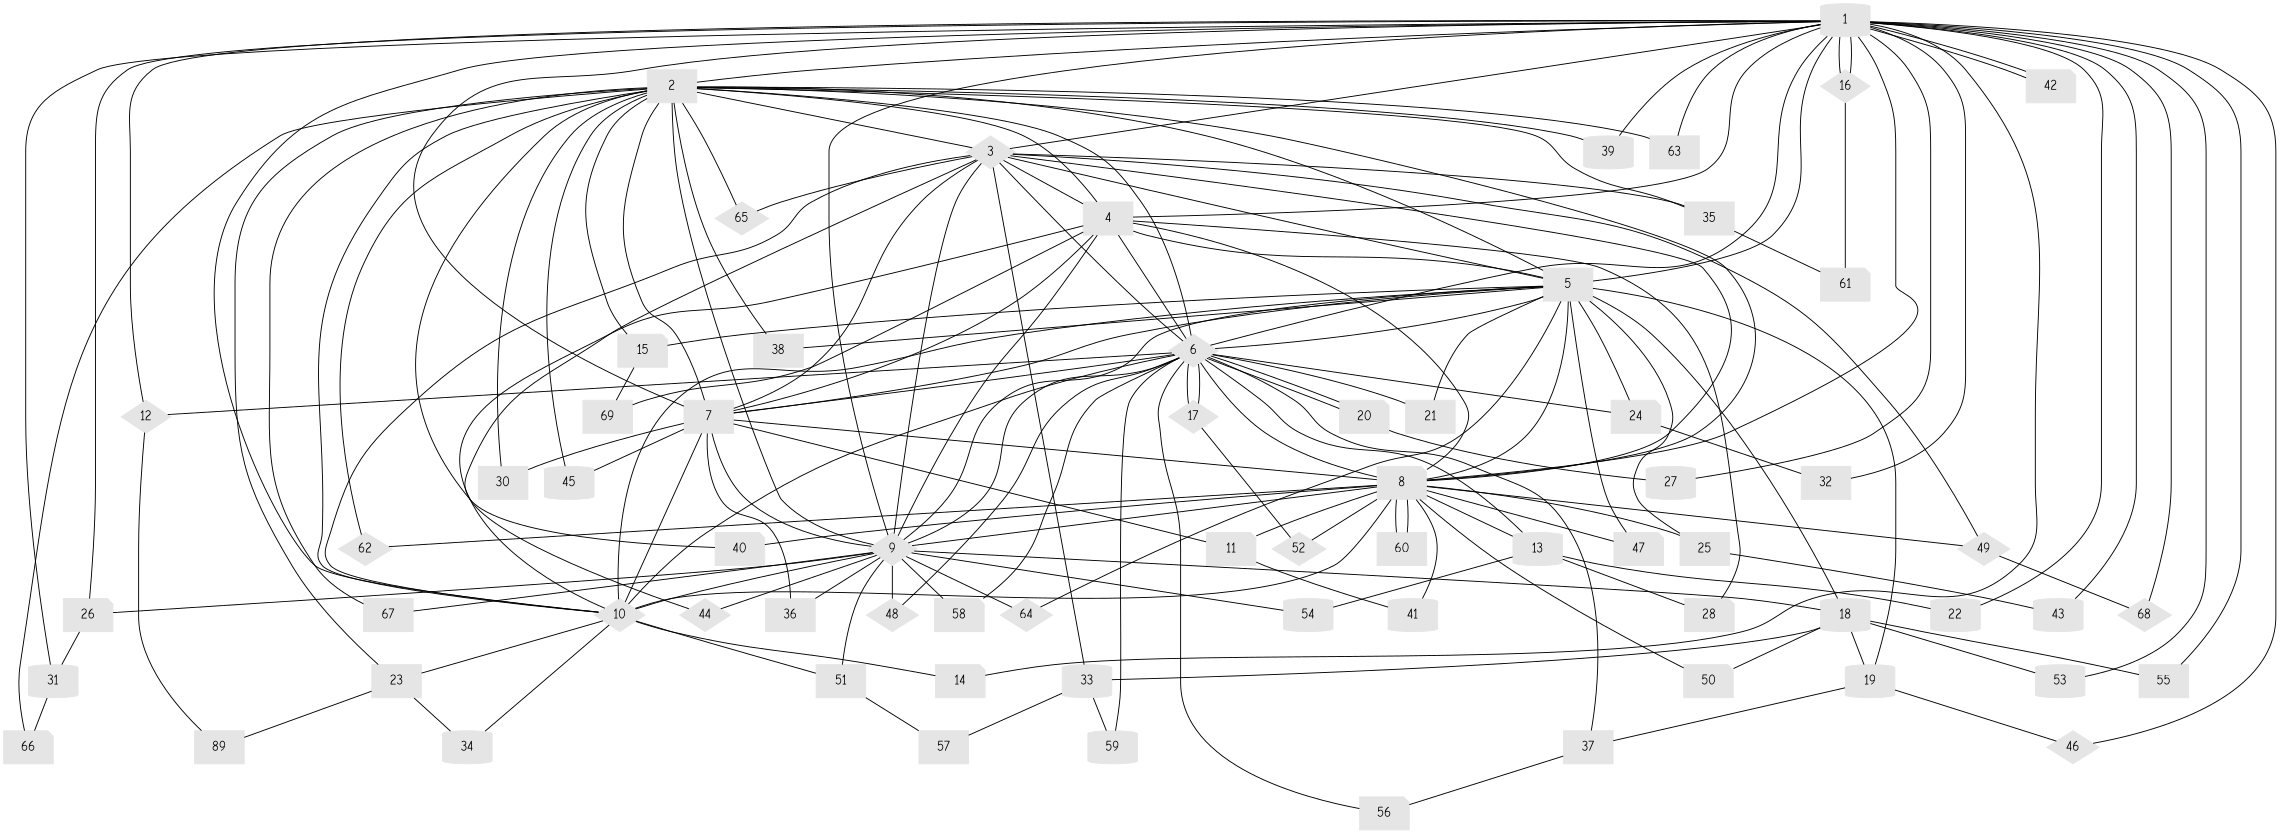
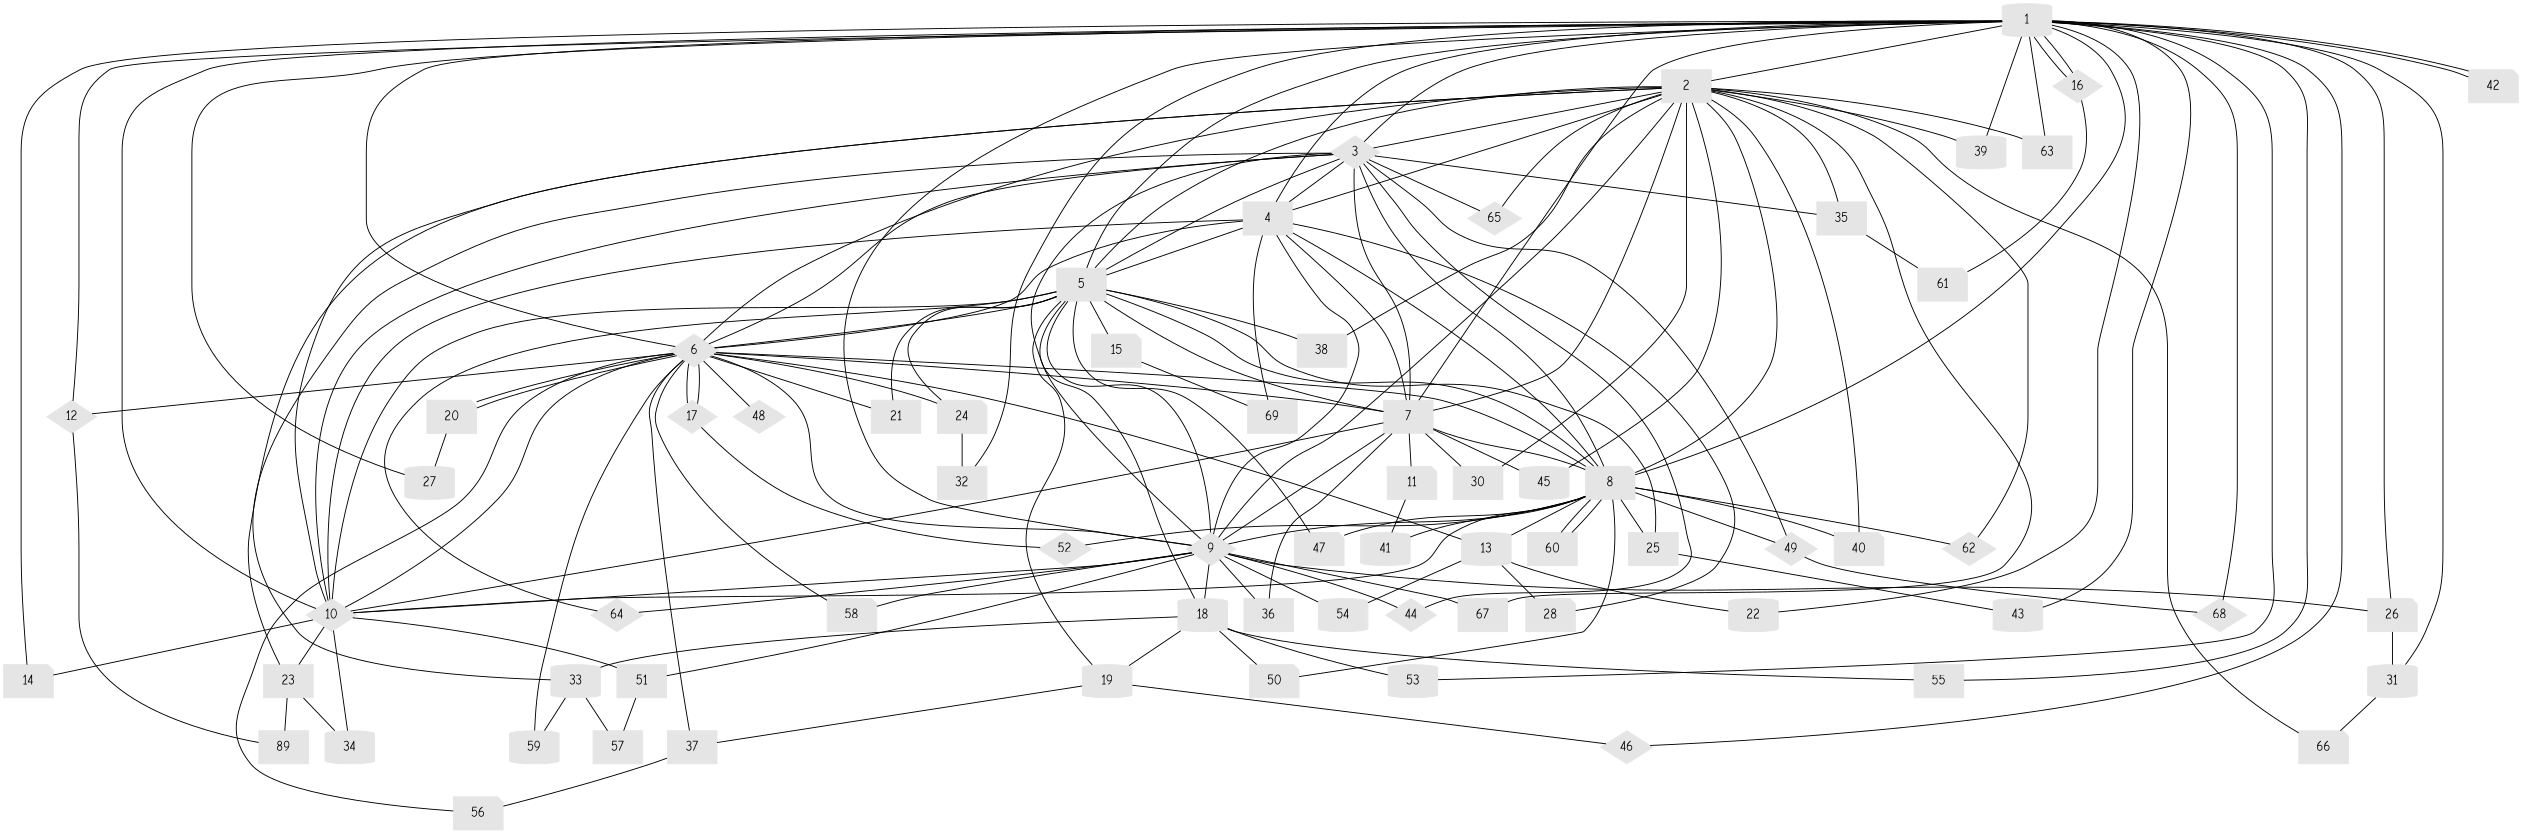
  graph {
    fontname="Comic Neue"
    node [color=gray90 fontname="Comic Neue" shape=box style=filled]
    edge [fontname="Comic Neue"]
    1 [shape=cylinder]
    2
    3 [shape=diamond]
    4
    5
    6 [shape=diamond]
    7
    8 [shape=note]
    9 [shape=diamond]
    10 [shape=diamond]
    12 [shape=diamond]
    14 [shape=note]
    16 [shape=diamond]
    22 [shape=cylinder]
    26 [shape=note]
    27 [shape=cylinder]
    31 [shape=cylinder]
    32
    39 [shape=cylinder]
    42 [shape=note]
    43 [shape=cylinder]
    46 [shape=diamond]
    53 [shape=cylinder]
    55
    63
    68 [shape=diamond]
    15 [shape=note]
    23
    30
    35
    38
    40 [shape=note]
    45 [shape=cylinder]
    62 [shape=diamond]
    65 [shape=diamond]
    66 [shape=note]
    67
    33 [shape=cylinder]
    44 [shape=diamond]
    49 [shape=diamond]
    28 [shape=note]
    69
    18 [shape=cylinder]
    19 [shape=cylinder]
    21
    24 [shape=note]
    25
    47 [shape=note]
    64 [shape=diamond]
    13 [shape=cylinder]
    17 [shape=diamond]
    20 [shape=note]
    37
    48 [shape=diamond]
    56 [shape=note]
    58 [shape=note]
    59 [shape=cylinder]
    11 [shape=note]
    36
    41 [shape=cylinder]
    50 [shape=note]
    52 [shape=diamond]
    60
    51
    54 [shape=cylinder]
    34 [shape=cylinder]
    n67 [label=89]
    61 [shape=note]
    57
    1 -- 2
    1 -- 3
    1 -- 4
    1 -- 5
    1 -- 6
    1 -- 7
    1 -- 8
    1 -- 9
    1 -- 10
    1 -- 12
    1 -- 14
    1 -- 16
    1 -- 16
    1 -- 22
    1 -- 26
    1 -- 27
    1 -- 31
    1 -- 32
    1 -- 39
    1 -- 42
    1 -- 42
    1 -- 43
    1 -- 46
    1 -- 53
    1 -- 55
    1 -- 63
    1 -- 68
    2 -- 3
    2 -- 4
    2 -- 5
    2 -- 6
    2 -- 7
    2 -- 8
    2 -- 9
    2 -- 10
    2 -- 39
    2 -- 63
-   2 -- 15
    2 -- 23
    2 -- 30
    2 -- 35
    2 -- 38
    2 -- 40
    2 -- 45
    2 -- 62
    2 -- 65
    2 -- 66
    2 -- 67
    3 -- 4
    3 -- 5
    3 -- 6
    3 -- 7
    3 -- 8
    3 -- 9
    3 -- 10
    3 -- 35
    3 -- 65
    3 -- 33
    3 -- 44
    3 -- 49
    4 -- 5
    4 -- 6
    4 -- 7
    4 -- 8
    4 -- 9
    4 -- 10
    4 -- 28
    4 -- 69
    5 -- 6
    5 -- 7
    5 -- 8
    5 -- 9
    5 -- 10
    5 -- 15
    5 -- 38
    5 -- 18
    5 -- 19
    5 -- 21
    5 -- 24
    5 -- 25
    5 -- 47
    5 -- 64
    6 -- 7
    6 -- 8
    6 -- 9
    6 -- 10
    6 -- 12
    6 -- 21
    6 -- 24
    6 -- 13
    6 -- 17
    6 -- 17
    6 -- 20
    6 -- 20
    6 -- 37
    6 -- 48
    6 -- 56
    6 -- 58
    6 -- 59
    7 -- 8
    7 -- 9
    7 -- 10
    7 -- 30
    7 -- 45
    7 -- 11
    7 -- 36
    8 -- 9
    8 -- 10
    8 -- 40
    8 -- 62
    8 -- 49
    8 -- 25
    8 -- 47
    8 -- 13
-   8 -- 11
    8 -- 41
    8 -- 50
    8 -- 52
    8 -- 60
    8 -- 60
    9 -- 10
    9 -- 26
    9 -- 67
    9 -- 44
    9 -- 18
    9 -- 64
-   9 -- 48
    9 -- 58
    9 -- 36
    9 -- 51
    9 -- 54
    10 -- 14
    10 -- 23
    10 -- 51
    10 -- 34
    12 -- n67
    16 -- 61
    26 -- 31
    31 -- 66
    15 -- 69
    23 -- 34
    23 -- n67
    35 -- 61
    33 -- 59
    33 -- 57
    49 -- 68
    18 -- 53
    18 -- 55
    18 -- 33
    18 -- 19
    18 -- 50
    19 -- 46
    19 -- 37
    24 -- 32
    25 -- 43
    13 -- 22
    13 -- 28
    13 -- 54
    17 -- 52
    20 -- 27
    37 -- 56
    11 -- 41
    51 -- 57
  }
